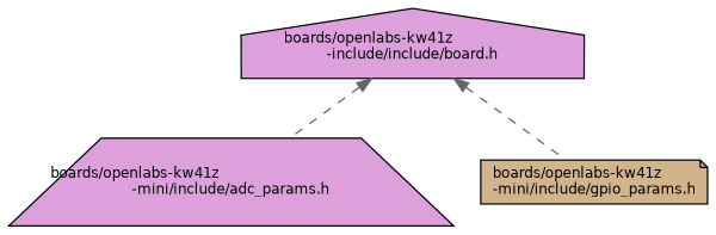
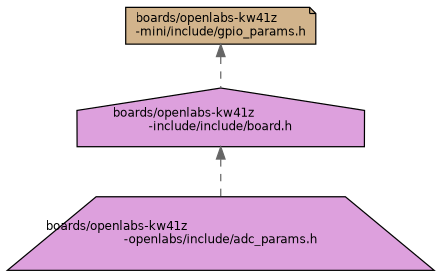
  digraph {
    node [color=black fillcolor=plum fontname=Helvetica fontsize=10 style=filled]
    edge [color=gray40 dir=back fontname=Helvetica fontsize=10 labelfontname=Helvetica labelfontsize=10 style=dashed]
    n1 [fontcolor=black height=0.2 label="boards/openlabs-kw41z\l-include/include/board.h" shape=house width=0.4]
-   n2 [height=0.2 label="boards/openlabs-kw41z\l-mini/include/adc_params.h" shape=trapezium width=0.4]
+   n2 [height=0.2 label="boards/openlabs-kw41z\l-openlabs/include/adc_params.h" shape=trapezium width=0.4]
    n3 [fillcolor=tan height=0.2 label="boards/openlabs-kw41z\l-mini/include/gpio_params.h" shape=note width=0.4]
    n1 -> n2
-   n1 -> n3
+   n3 -> n1
  }
